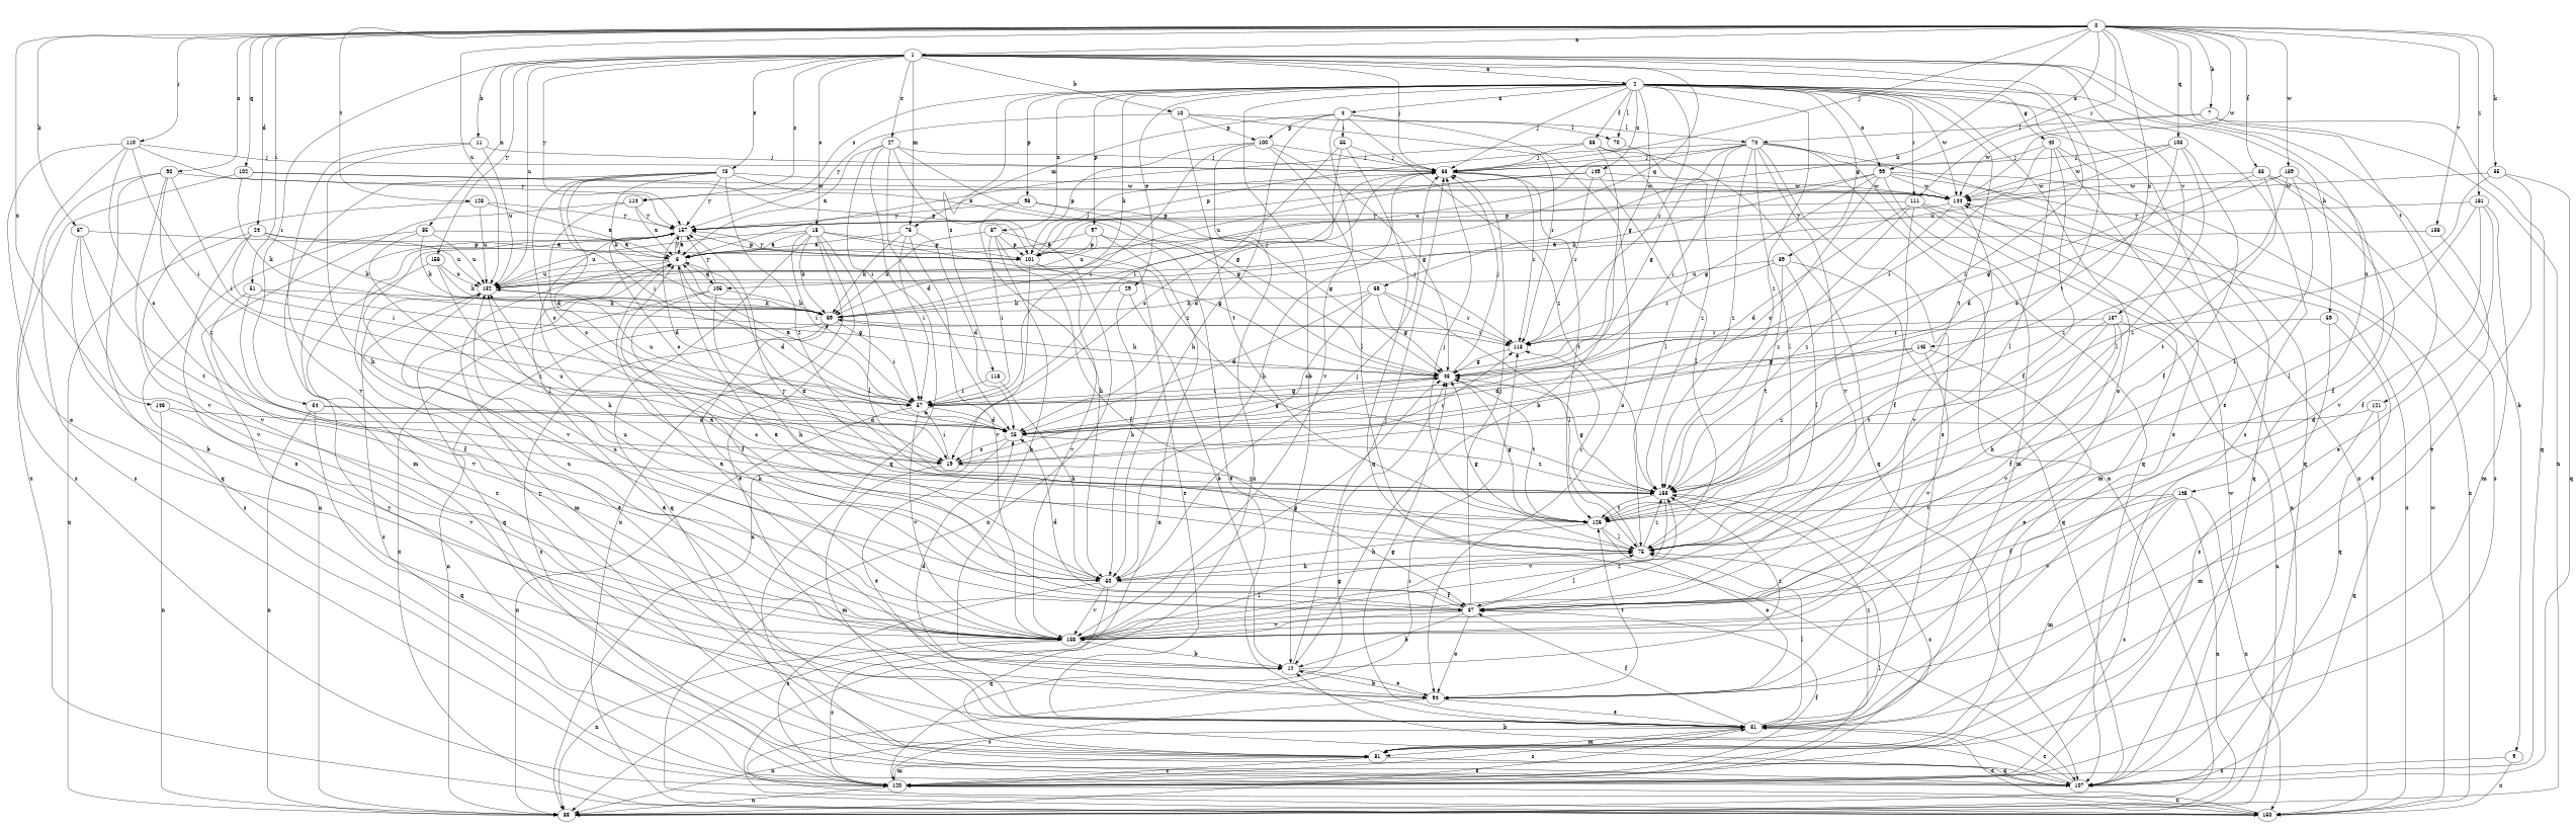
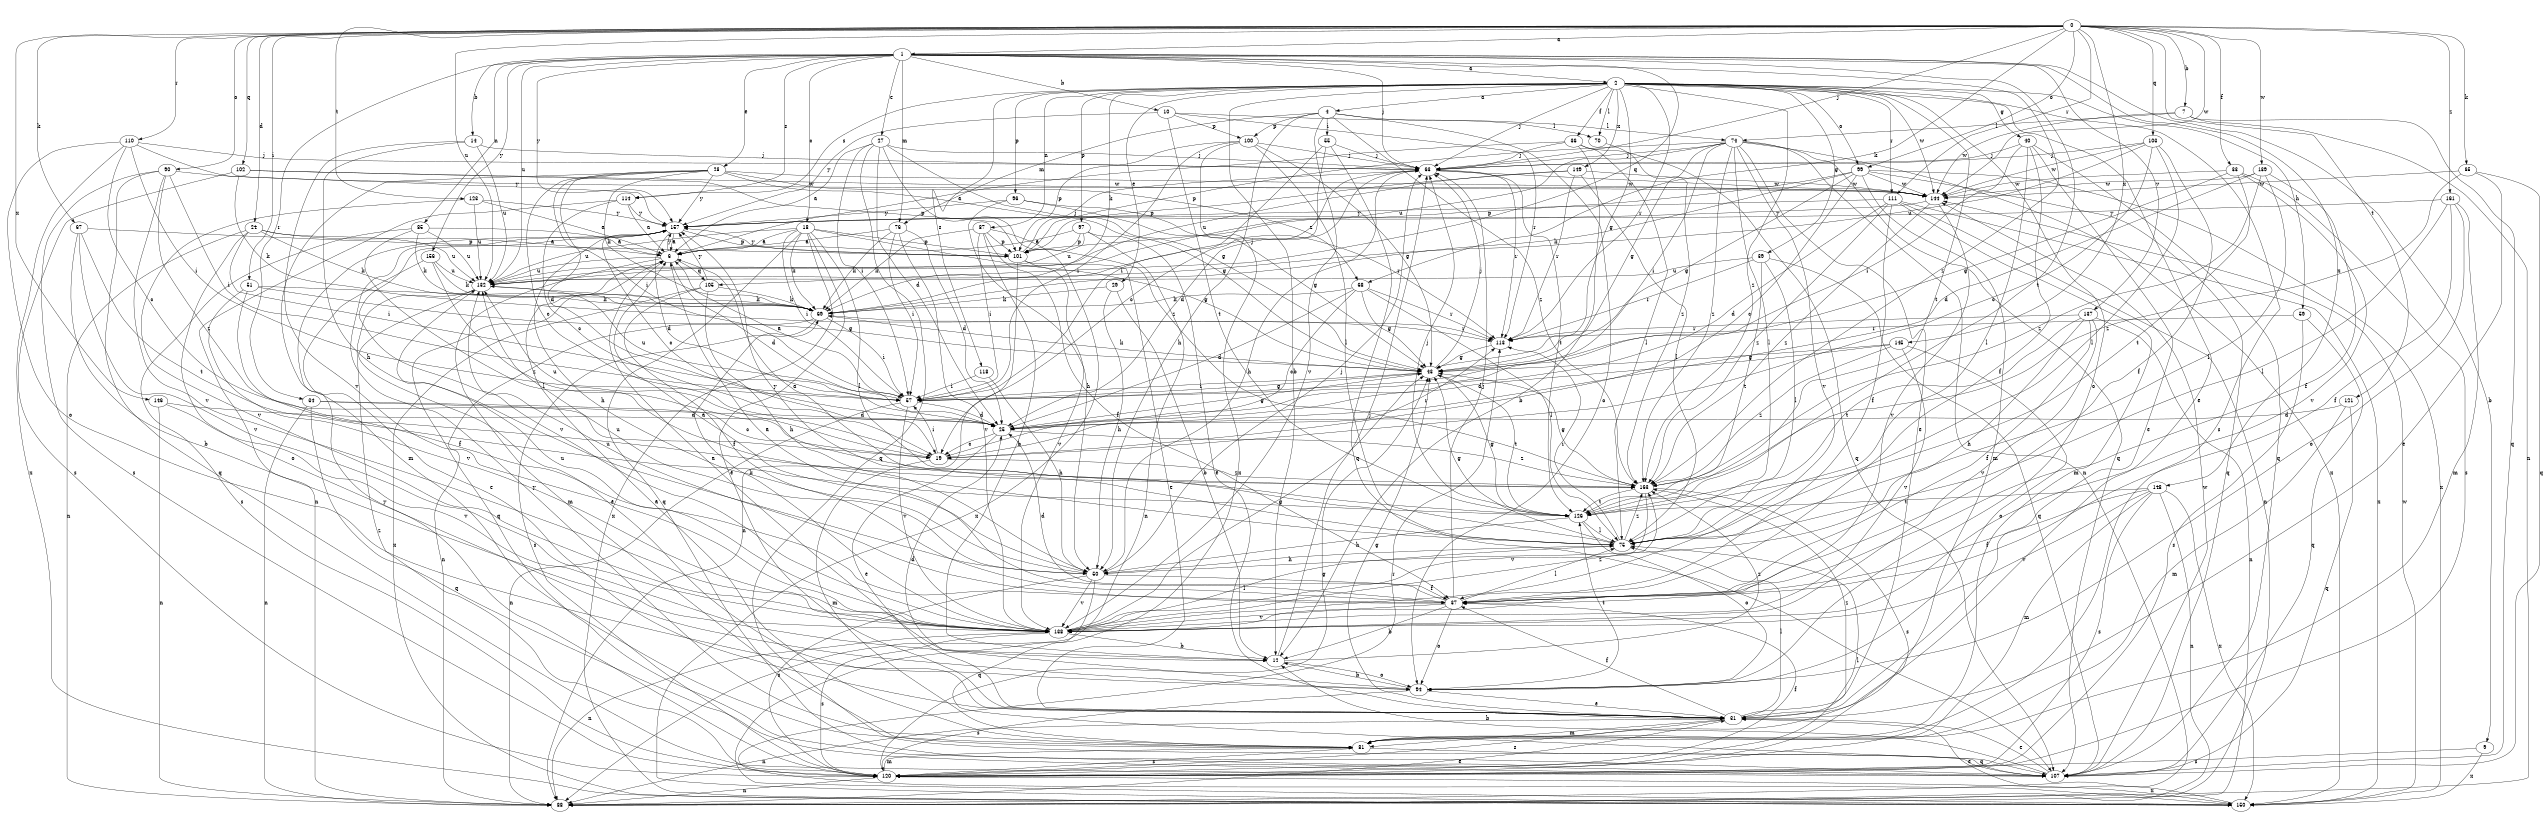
  strict digraph {
    0
    1
    7
    24
    33
    51
    63
    65
    67
    68
    90
    n12 [label=99]
    102
    103
    110
    111
    121
    123
    132
-   136
    139
    144
    145
    146
    161
    2
    9
    10
-   11
+   11 [label=14]
    18
    27
    28
    34
    76
    85
    105
    114
    126
    137
    148
    156
    157
    163
    107
    74
    88
    69
    94
    6
    57
    43
    120
    138
    37
    113
    50
    25
    31
    12
    101
    75
    19
    81
    150
    4
    29
    36
    39
    40
    n70 [label=59]
    70
    87
    96
    97
    118
    149
    100
    55
    0 -> 1 [label=a]
    0 -> 7 [label=b]
    0 -> 24 [label=d]
    0 -> 33 [label=f]
    0 -> 51 [label=i]
    0 -> 63 [label=j]
    0 -> 65 [label=k]
    0 -> 67 [label=k]
    0 -> 68 [label=k]
    0 -> 90 [label=o]
    0 -> n12 [label=o]
    0 -> 102 [label=q]
    0 -> 103 [label=q]
    0 -> 110 [label=r]
    0 -> 111 [label=r]
    0 -> 121 [label=t]
    0 -> 123 [label=t]
    0 -> 132 [label=u]
-   0 -> 136 [label=v]
    0 -> 139 [label=w]
    0 -> 144 [label=w]
    0 -> 145 [label=x]
    0 -> 146 [label=x]
    0 -> 161 [label=z]
    1 -> 63 [label=j]
    1 -> 132 [label=u]
    1 -> 2 [label=a]
    1 -> 9 [label=b]
    1 -> 10 [label=b]
    1 -> 11 [label=b]
    1 -> 18 [label=c]
    1 -> 27 [label=e]
    1 -> 28 [label=e]
    1 -> 34 [label=r]
    1 -> 76 [label=m]
    1 -> 85 [label=n]
    1 -> 105 [label=q]
    1 -> 114 [label=s]
    1 -> 126 [label=t]
    1 -> 137 [label=v]
    1 -> 148 [label=x]
    1 -> 156 [label=y]
    1 -> 157 [label=y]
    1 -> 163 [label=z]
    7 -> 144 [label=w]
    7 -> 107 [label=q]
    7 -> 74 [label=l]
    7 -> 88 [label=n]
    24 -> 132 [label=u]
    24 -> 88 [label=n]
    24 -> 69 [label=k]
    24 -> 94 [label=o]
    24 -> 6 [label=a]
    24 -> 57 [label=i]
    33 -> 144 [label=w]
    33 -> 126 [label=t]
    33 -> 43 [label=g]
    33 -> 120 [label=s]
    33 -> 138 [label=v]
    51 -> 69 [label=k]
    51 -> 43 [label=g]
    51 -> 138 [label=v]
    51 -> 37 [label=f]
    63 -> 144 [label=w]
    63 -> 126 [label=t]
    63 -> 113 [label=r]
    63 -> 50 [label=h]
    63 -> 25 [label=d]
    65 -> 144 [label=w]
    65 -> 163 [label=z]
    65 -> 107 [label=q]
    65 -> 31 [label=e]
    67 -> 126 [label=t]
    67 -> 138 [label=v]
    67 -> 12 [label=b]
    67 -> 101 [label=p]
    68 -> 69 [label=k]
    68 -> 43 [label=g]
    68 -> 113 [label=r]
    68 -> 25 [label=d]
    68 -> 75 [label=l]
    68 -> 19 [label=c]
    90 -> 144 [label=w]
    90 -> 163 [label=z]
    90 -> 107 [label=q]
    90 -> 57 [label=i]
    90 -> 120 [label=s]
    90 -> 138 [label=v]
    n12 -> 144 [label=w]
    n12 -> 107 [label=q]
    n12 -> 69 [label=k]
    n12 -> 43 [label=g]
    n12 -> 101 [label=p]
    n12 -> 19 [label=c]
    n12 -> 81 [label=m]
    n12 -> 150 [label=x]
    102 -> 144 [label=w]
    102 -> 120 [label=s]
    102 -> 113 [label=k]
    102 -> 101 [label=p]
    103 -> 63 [label=j]
    103 -> 132 [label=u]
    103 -> 144 [label=w]
    103 -> 37 [label=f]
    103 -> 75 [label=l]
    103 -> 19 [label=c]
    110 -> 63 [label=j]
    110 -> 157 [label=y]
    110 -> 94 [label=o]
    110 -> 57 [label=i]
    110 -> 19 [label=c]
    110 -> 150 [label=x]
    111 -> 157 [label=y]
    111 -> 163 [label=z]
    111 -> 88 [label=n]
    111 -> 37 [label=f]
    111 -> 25 [label=d]
    111 -> 81 [label=m]
    111 -> 150 [label=x]
    121 -> 107 [label=q]
    121 -> 25 [label=d]
    121 -> 81 [label=m]
    123 -> 132 [label=u]
    123 -> 157 [label=y]
    123 -> 6 [label=a]
    123 -> 138 [label=v]
    132 -> 69 [label=k]
-   132 -> 120 [label=s]
+   132 -> 120 [label=z]
    132 -> 31 [label=e]
-   136 -> 6 [label=a]
-   136 -> 31 [label=e]
    139 -> 144 [label=w]
    139 -> 163 [label=z]
    139 -> 37 [label=f]
    139 -> 25 [label=d]
    139 -> 75 [label=l]
    144 -> 157 [label=y]
    144 -> 163 [label=z]
    144 -> 138 [label=v]
    145 -> 163 [label=z]
    145 -> 94 [label=o]
    145 -> 43 [label=g]
    145 -> 138 [label=v]
    145 -> 25 [label=d]
    146 -> 88 [label=n]
    146 -> 138 [label=v]
    146 -> 25 [label=d]
    161 -> 157 [label=y]
    161 -> 94 [label=o]
    161 -> 37 [label=f]
    161 -> 75 [label=l]
    161 -> 81 [label=m]
    2 -> 63 [label=j]
    2 -> n12 [label=o]
    2 -> 111 [label=r]
    2 -> 144 [label=w]
    2 -> 114 [label=s]
    2 -> 126 [label=t]
    2 -> 163 [label=z]
    2 -> 69 [label=k]
    2 -> 94 [label=o]
    2 -> 43 [label=g]
    2 -> 120 [label=s]
    2 -> 113 [label=r]
    2 -> 31 [label=e]
    2 -> 12 [label=b]
    2 -> 4 [label=a]
    2 -> 29 [label=e]
    2 -> 36 [label=f]
    2 -> 39 [label=g]
    2 -> 40 [label=g]
    2 -> n70 [label=h]
    2 -> 70 [label=l]
    2 -> 87 [label=n]
    2 -> 96 [label=p]
    2 -> 97 [label=p]
    2 -> 118 [label=s]
    2 -> 149 [label=x]
    9 -> 120 [label=s]
    9 -> 150 [label=x]
    10 -> 126 [label=t]
    10 -> 157 [label=y]
    10 -> 74 [label=l]
    10 -> 113 [label=r]
    10 -> 100 [label=p]
    11 -> 63 [label=j]
    11 -> 132 [label=u]
    11 -> 138 [label=v]
    11 -> 50 [label=h]
    18 -> 132 [label=u]
    18 -> 107 [label=q]
    18 -> 69 [label=k]
    18 -> 6 [label=a]
    18 -> 57 [label=i]
    18 -> 43 [label=g]
    18 -> 31 [label=e]
    18 -> 101 [label=p]
    18 -> 75 [label=l]
    18 -> 150 [label=x]
    27 -> 63 [label=j]
    27 -> 163 [label=z]
    27 -> 107 [label=q]
    27 -> 6 [label=a]
    27 -> 57 [label=i]
    27 -> 43 [label=g]
    27 -> 25 [label=d]
    28 -> 144 [label=w]
    28 -> 157 [label=y]
-   28 -> 163 [label=z]
+   28 -> 68 [label=z]
    28 -> 69 [label=k]
    28 -> 57 [label=i]
    28 -> 43 [label=g]
    28 -> 25 [label=d]
    28 -> 19 [label=c]
    28 -> 81 [label=m]
    34 -> 107 [label=q]
    34 -> 88 [label=n]
    34 -> 25 [label=d]
    34 -> 19 [label=c]
    76 -> 69 [label=k]
    76 -> 6 [label=a]
    76 -> 57 [label=i]
    76 -> 138 [label=v]
    76 -> 25 [label=d]
    85 -> 132 [label=u]
    85 -> 69 [label=k]
    85 -> 6 [label=a]
    85 -> 120 [label=s]
    85 -> 75 [label=l]
    105 -> 157 [label=y]
    105 -> 69 [label=k]
    105 -> 37 [label=f]
    105 -> 50 [label=h]
    105 -> 150 [label=x]
    114 -> 157 [label=y]
    114 -> 88 [label=n]
    114 -> 6 [label=a]
    114 -> 19 [label=c]
    126 -> 63 [label=j]
    126 -> 94 [label=o]
    126 -> 6 [label=a]
    126 -> 43 [label=g]
    126 -> 50 [label=h]
    126 -> 75 [label=l]
    137 -> 126 [label=t]
    137 -> 88 [label=n]
    137 -> 138 [label=v]
    137 -> 37 [label=f]
    137 -> 113 [label=r]
    137 -> 50 [label=h]
    148 -> 126 [label=t]
    148 -> 88 [label=n]
    148 -> 120 [label=s]
    148 -> 138 [label=v]
    148 -> 37 [label=f]
    148 -> 81 [label=m]
    148 -> 150 [label=x]
    156 -> 132 [label=u]
    156 -> 163 [label=z]
    156 -> 69 [label=k]
    156 -> 31 [label=e]
    157 -> 6 [label=a]
    157 -> 138 [label=v]
    157 -> 50 [label=h]
    157 -> 25 [label=d]
    157 -> 101 [label=p]
    157 -> 19 [label=c]
    163 -> 126 [label=t]
    163 -> 43 [label=g]
    163 -> 120 [label=s]
    163 -> 138 [label=v]
    107 -> 144 [label=w]
    107 -> 31 [label=e]
    107 -> 12 [label=b]
    74 -> 63 [label=j]
    74 -> 132 [label=u]
    74 -> 163 [label=z]
    74 -> 107 [label=q]
    74 -> 88 [label=n]
    74 -> 57 [label=i]
    74 -> 43 [label=g]
    74 -> 138 [label=v]
    74 -> 31 [label=e]
    74 -> 101 [label=p]
    74 -> 75 [label=l]
    74 -> 150 [label=x]
    88 -> 31 [label=e]
    69 -> 63 [label=j]
    69 -> 88 [label=n]
    69 -> 57 [label=i]
    69 -> 120 [label=s]
    69 -> 113 [label=r]
    94 -> 126 [label=t]
    94 -> 120 [label=s]
    94 -> 25 [label=d]
    94 -> 31 [label=e]
    94 -> 12 [label=b]
    6 -> 132 [label=u]
    6 -> 105 [label=q]
    6 -> 157 [label=y]
    6 -> 107 [label=q]
    6 -> 25 [label=d]
    6 -> 81 [label=m]
    57 -> 132 [label=u]
    57 -> 88 [label=n]
    57 -> 6 [label=a]
    57 -> 43 [label=g]
    57 -> 138 [label=v]
    57 -> 25 [label=d]
    43 -> 63 [label=j]
    43 -> 126 [label=t]
    43 -> 69 [label=k]
    43 -> 57 [label=i]
    120 -> 157 [label=y]
    120 -> 88 [label=n]
    120 -> 43 [label=g]
    120 -> 37 [label=f]
    120 -> 75 [label=l]
    120 -> 81 [label=m]
    120 -> 150 [label=x]
    138 -> 132 [label=u]
    138 -> 163 [label=z]
    138 -> 88 [label=n]
    138 -> 69 [label=k]
    138 -> 43 [label=g]
    138 -> 120 [label=s]
    138 -> 12 [label=b]
    138 -> 75 [label=l]
    37 -> 63 [label=j]
    37 -> 132 [label=u]
    37 -> 94 [label=o]
    37 -> 6 [label=a]
    37 -> 138 [label=v]
    37 -> 25 [label=d]
    37 -> 12 [label=b]
    37 -> 75 [label=l]
    113 -> 43 [label=g]
    50 -> 63 [label=j]
    50 -> 132 [label=u]
    50 -> 107 [label=q]
    50 -> 6 [label=a]
    50 -> 120 [label=s]
    50 -> 138 [label=v]
    50 -> 37 [label=f]
    25 -> 163 [label=z]
    25 -> 43 [label=g]
    25 -> 31 [label=e]
    25 -> 19 [label=c]
    31 -> 163 [label=z]
    31 -> 88 [label=n]
    31 -> 43 [label=g]
    31 -> 120 [label=s]
    31 -> 37 [label=f]
    31 -> 75 [label=l]
    31 -> 81 [label=m]
    12 -> 63 [label=j]
    12 -> 163 [label=z]
    12 -> 94 [label=o]
    12 -> 6 [label=a]
    101 -> 63 [label=j]
    101 -> 157 [label=y]
    101 -> 88 [label=n]
    101 -> 138 [label=v]
    101 -> 31 [label=e]
    75 -> 157 [label=y]
    75 -> 163 [label=z]
    75 -> 43 [label=g]
    75 -> 113 [label=r]
    75 -> 50 [label=h]
    19 -> 132 [label=u]
    19 -> 163 [label=z]
    19 -> 57 [label=i]
    19 -> 113 [label=r]
    19 -> 81 [label=m]
    81 -> 157 [label=y]
    81 -> 107 [label=q]
    81 -> 6 [label=a]
    81 -> 120 [label=s]
    150 -> 144 [label=w]
    150 -> 113 [label=r]
    150 -> 31 [label=e]
    4 -> 76 [label=m]
    4 -> 163 [label=z]
    4 -> 94 [label=o]
    4 -> 138 [label=v]
    4 -> 50 [label=h]
    4 -> 70 [label=l]
    4 -> 100 [label=p]
    4 -> 55 [label=i]
    29 -> 69 [label=k]
    29 -> 50 [label=h]
    29 -> 12 [label=b]
    36 -> 63 [label=j]
    36 -> 107 [label=q]
    36 -> 6 [label=a]
    36 -> 12 [label=b]
    36 -> 75 [label=l]
    39 -> 132 [label=u]
    39 -> 126 [label=t]
    39 -> 107 [label=q]
    39 -> 113 [label=r]
    39 -> 75 [label=l]
    40 -> 63 [label=j]
    40 -> 107 [label=q]
    40 -> 57 [label=i]
    40 -> 37 [label=f]
    40 -> 31 [label=e]
    40 -> 75 [label=l]
    n70 -> 107 [label=q]
    n70 -> 120 [label=s]
    n70 -> 113 [label=r]
    70 -> 163 [label=z]
    87 -> 69 [label=k]
    87 -> 57 [label=i]
    87 -> 37 [label=f]
    87 -> 12 [label=b]
    87 -> 101 [label=p]
    87 -> 150 [label=x]
    96 -> 157 [label=y]
    96 -> 43 [label=g]
    96 -> 113 [label=r]
    96 -> 50 [label=h]
    97 -> 132 [label=u]
    97 -> 88 [label=n]
    97 -> 6 [label=a]
    97 -> 31 [label=e]
    97 -> 101 [label=p]
    118 -> 57 [label=i]
    118 -> 50 [label=h]
    149 -> 132 [label=u]
    149 -> 144 [label=w]
    149 -> 113 [label=r]
    149 -> 101 [label=p]
    149 -> 75 [label=l]
    100 -> 63 [label=j]
    100 -> 57 [label=i]
    100 -> 43 [label=g]
    100 -> 101 [label=p]
    100 -> 75 [label=l]
    100 -> 150 [label=x]
    55 -> 63 [label=j]
    55 -> 107 [label=q]
    55 -> 57 [label=i]
    55 -> 19 [label=c]
  }
